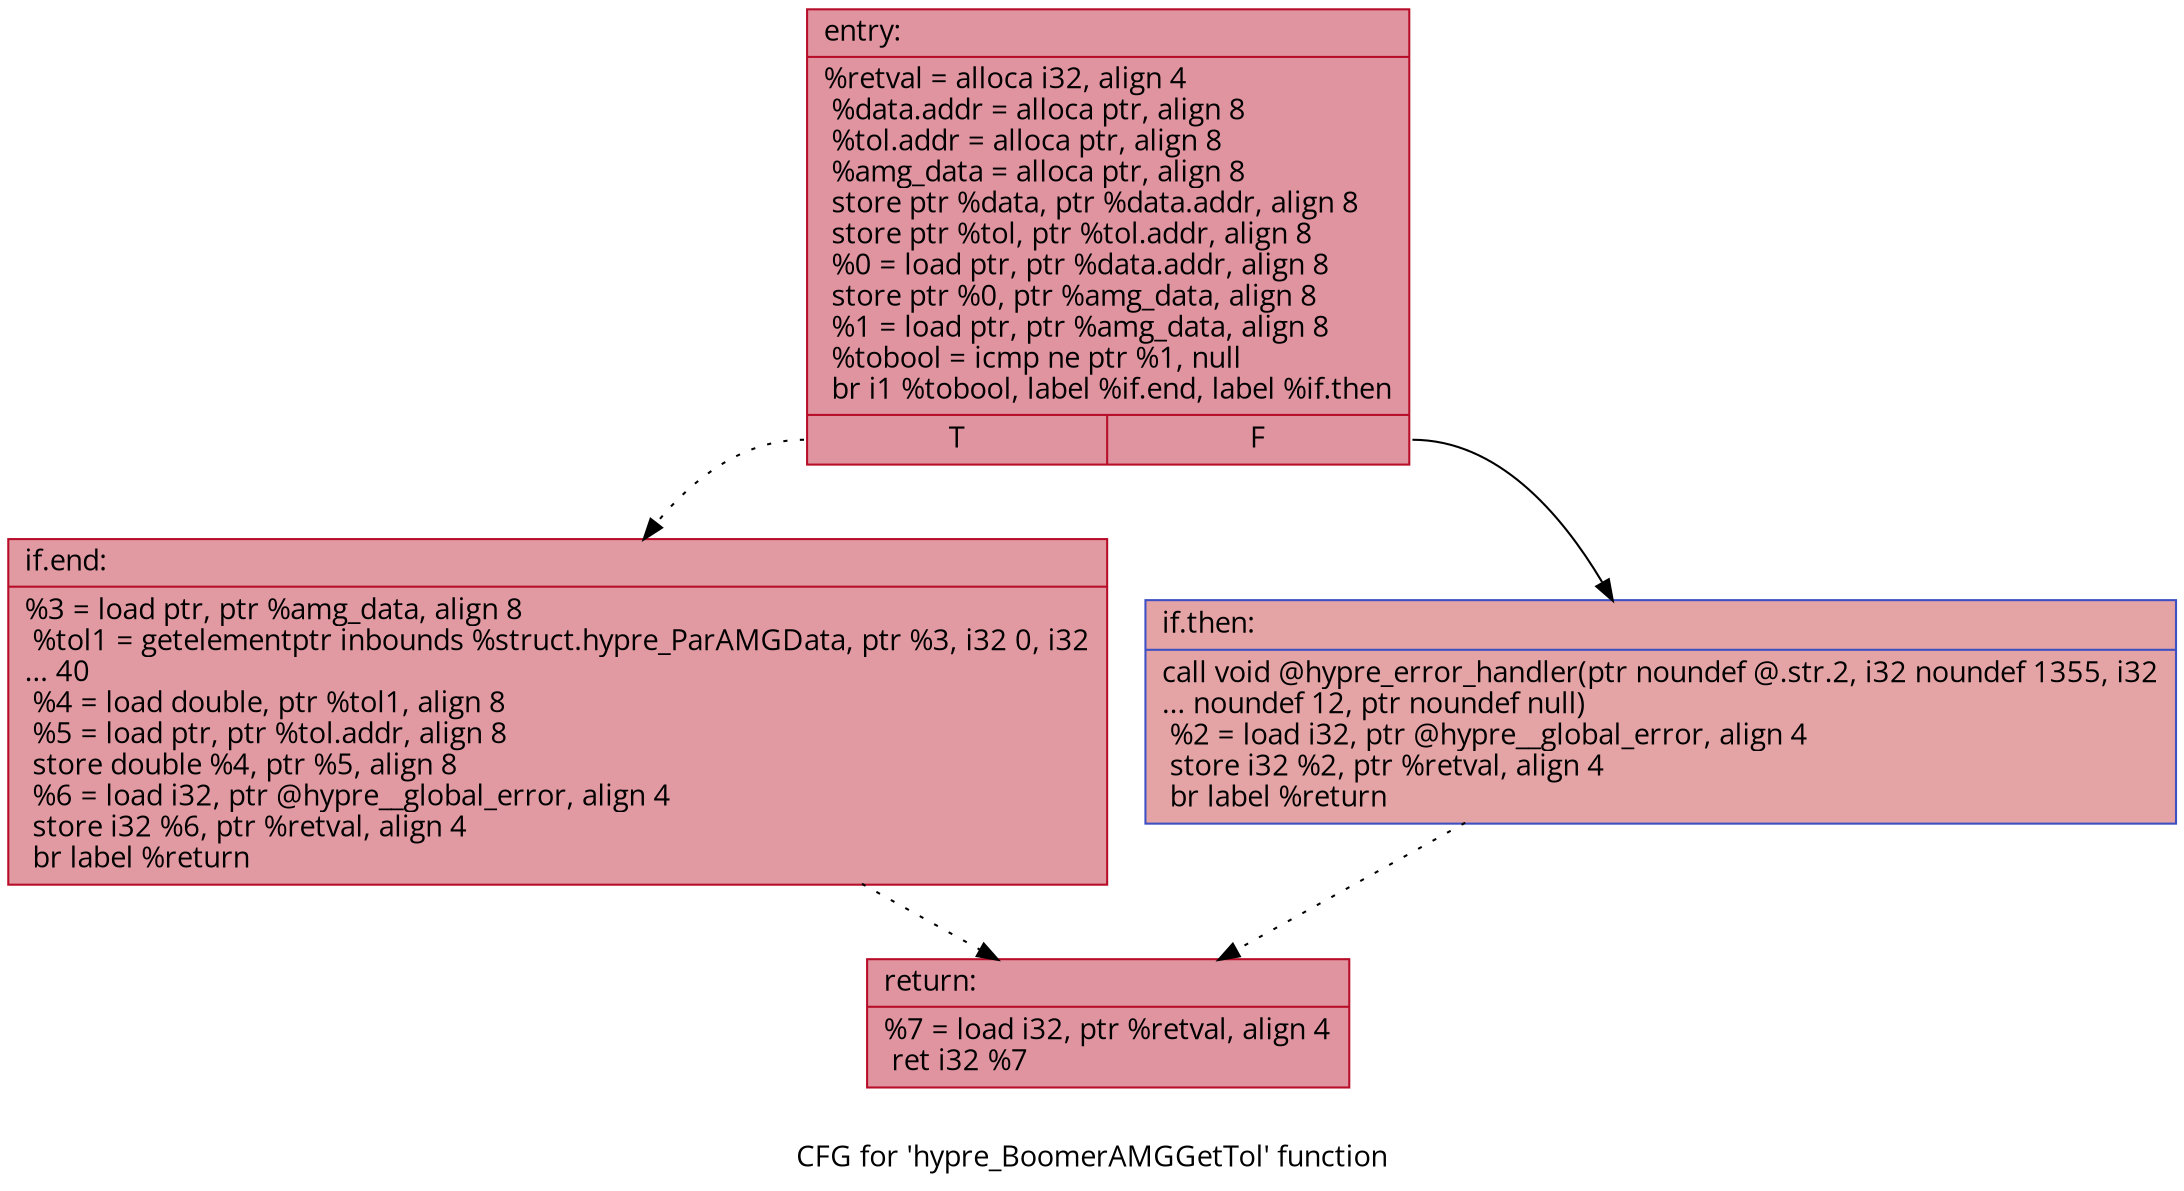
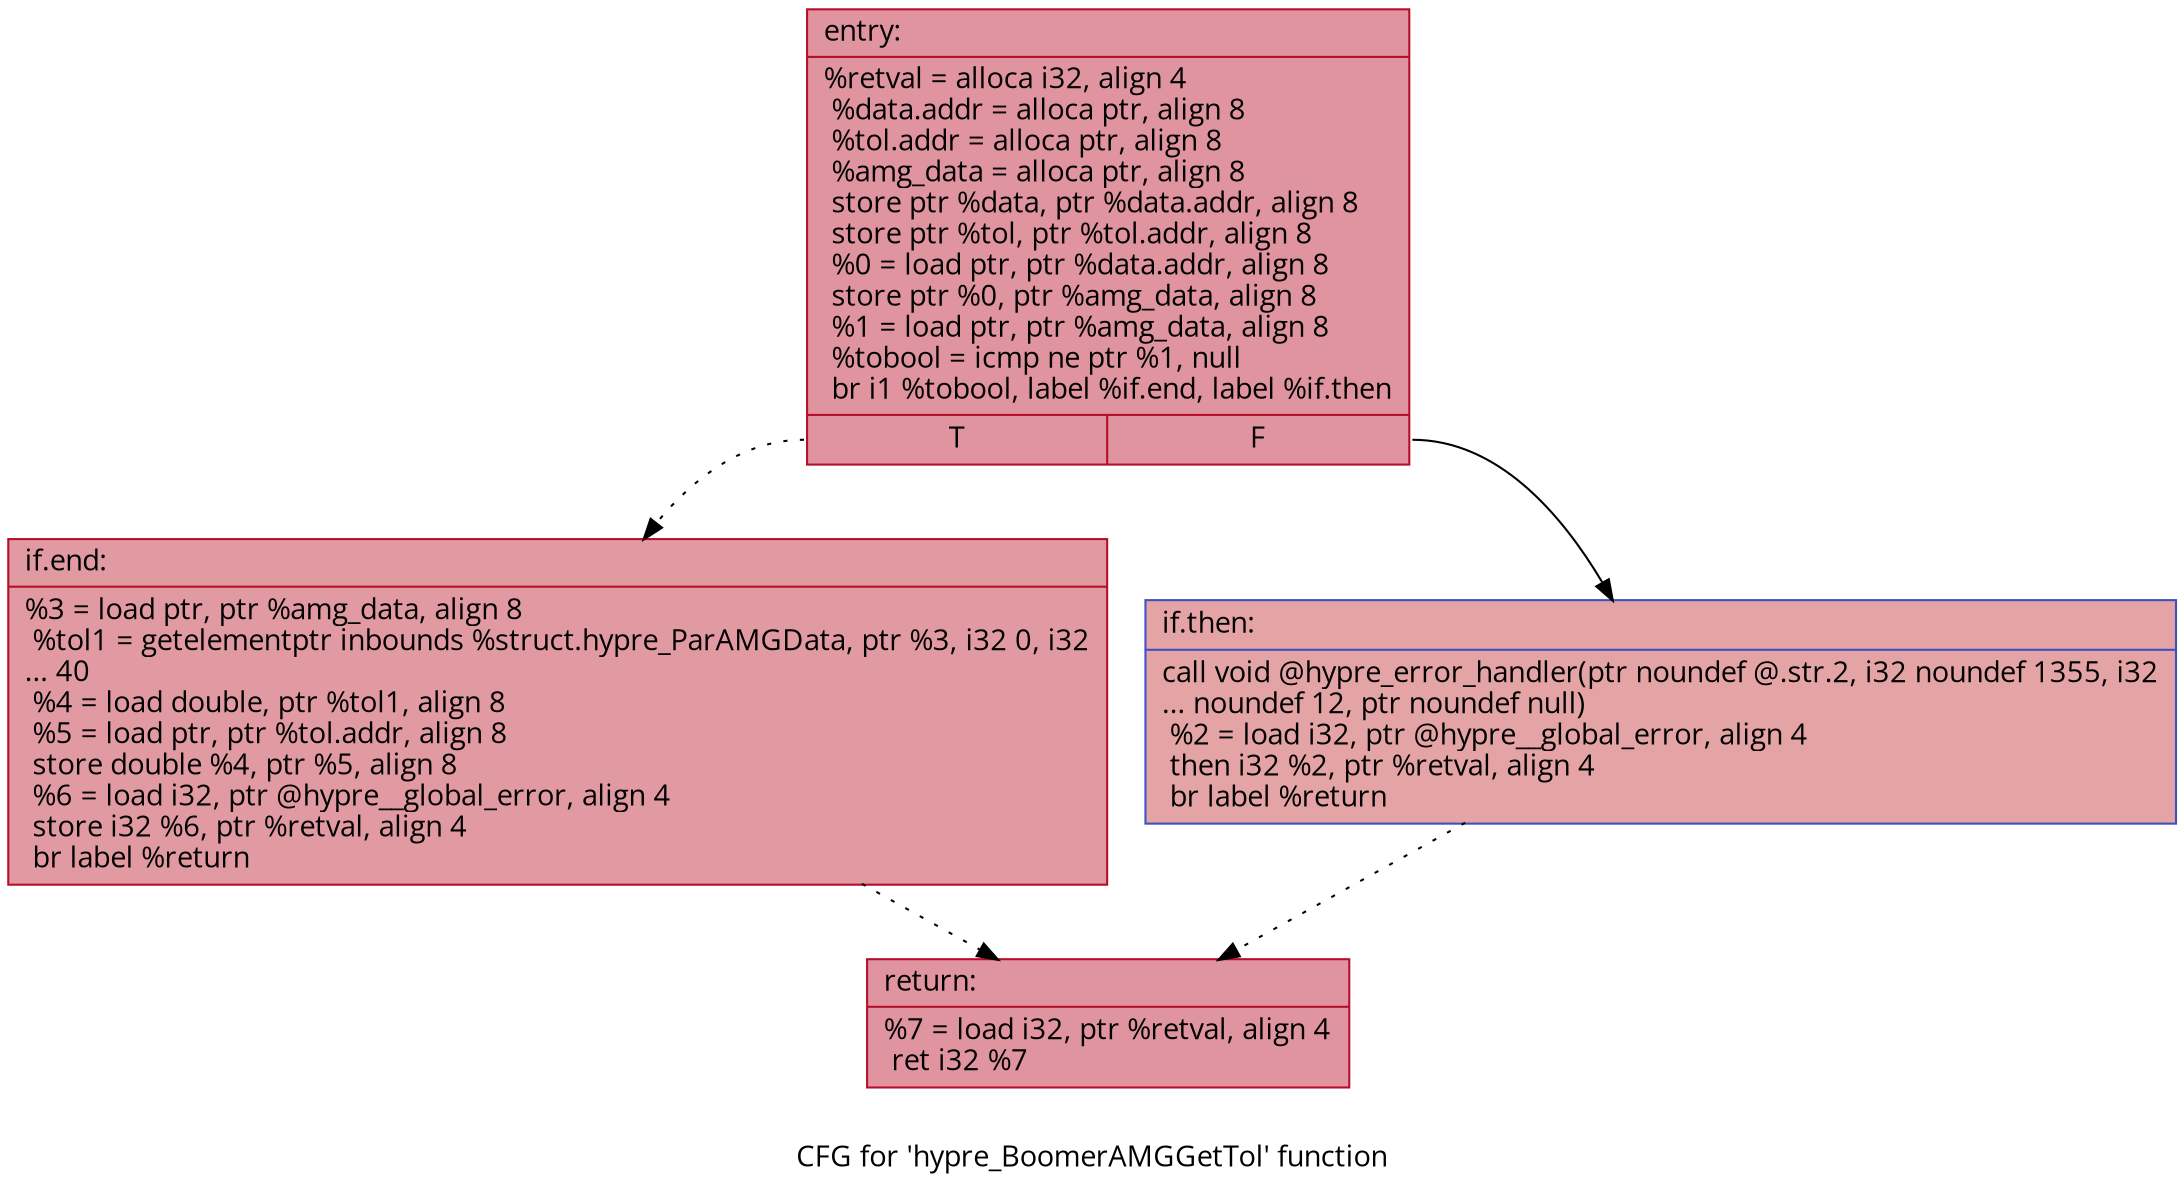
  digraph {
    label="CFG for 'hypre_BoomerAMGGetTol' function"
    fontname="Open Sans"
    node [color="#b70d28ff" fillcolor="#b70d2870" fontname="Open Sans" shape=record style=filled]
    edge [style=dotted fontname="Open Sans"]
    n1 [label="{entry:\l|  %retval = alloca i32, align 4\l  %data.addr = alloca ptr, align 8\l  %tol.addr = alloca ptr, align 8\l  %amg_data = alloca ptr, align 8\l  store ptr %data, ptr %data.addr, align 8\l  store ptr %tol, ptr %tol.addr, align 8\l  %0 = load ptr, ptr %data.addr, align 8\l  store ptr %0, ptr %amg_data, align 8\l  %1 = load ptr, ptr %amg_data, align 8\l  %tobool = icmp ne ptr %1, null\l  br i1 %tobool, label %if.end, label %if.then\l|{<s0>T|<s1>F}}"]
    n2 [fillcolor="#bb1b2c70" label="{if.end:\l|  %3 = load ptr, ptr %amg_data, align 8\l  %tol1 = getelementptr inbounds %struct.hypre_ParAMGData, ptr %3, i32 0, i32\l... 40\l  %4 = load double, ptr %tol1, align 8\l  %5 = load ptr, ptr %tol.addr, align 8\l  store double %4, ptr %5, align 8\l  %6 = load i32, ptr @hypre__global_error, align 4\l  store i32 %6, ptr %retval, align 4\l  br label %return\l}"]
-   n3 [color="#3d50c3ff" fillcolor="#c32e3170" label="{if.then:\l|  call void @hypre_error_handler(ptr noundef @.str.2, i32 noundef 1355, i32\l... noundef 12, ptr noundef null)\l  %2 = load i32, ptr @hypre__global_error, align 4\l  store i32 %2, ptr %retval, align 4\l  br label %return\l}"]
+   n3 [color="#3d50c3ff" fillcolor="#c32e3170" label="{if.then:\l|  call void @hypre_error_handler(ptr noundef @.str.2, i32 noundef 1355, i32\l... noundef 12, ptr noundef null)\l  %2 = load i32, ptr @hypre__global_error, align 4\l  then i32 %2, ptr %retval, align 4\l  br label %return\l}"]
    n4 [label="{return:\l|  %7 = load i32, ptr %retval, align 4\l  ret i32 %7\l}"]
    n1 -> n2 [tailport=s0]
    n1 -> n3 [tailport=s1 style=solid]
    n2 -> n4
    n3 -> n4
  }
